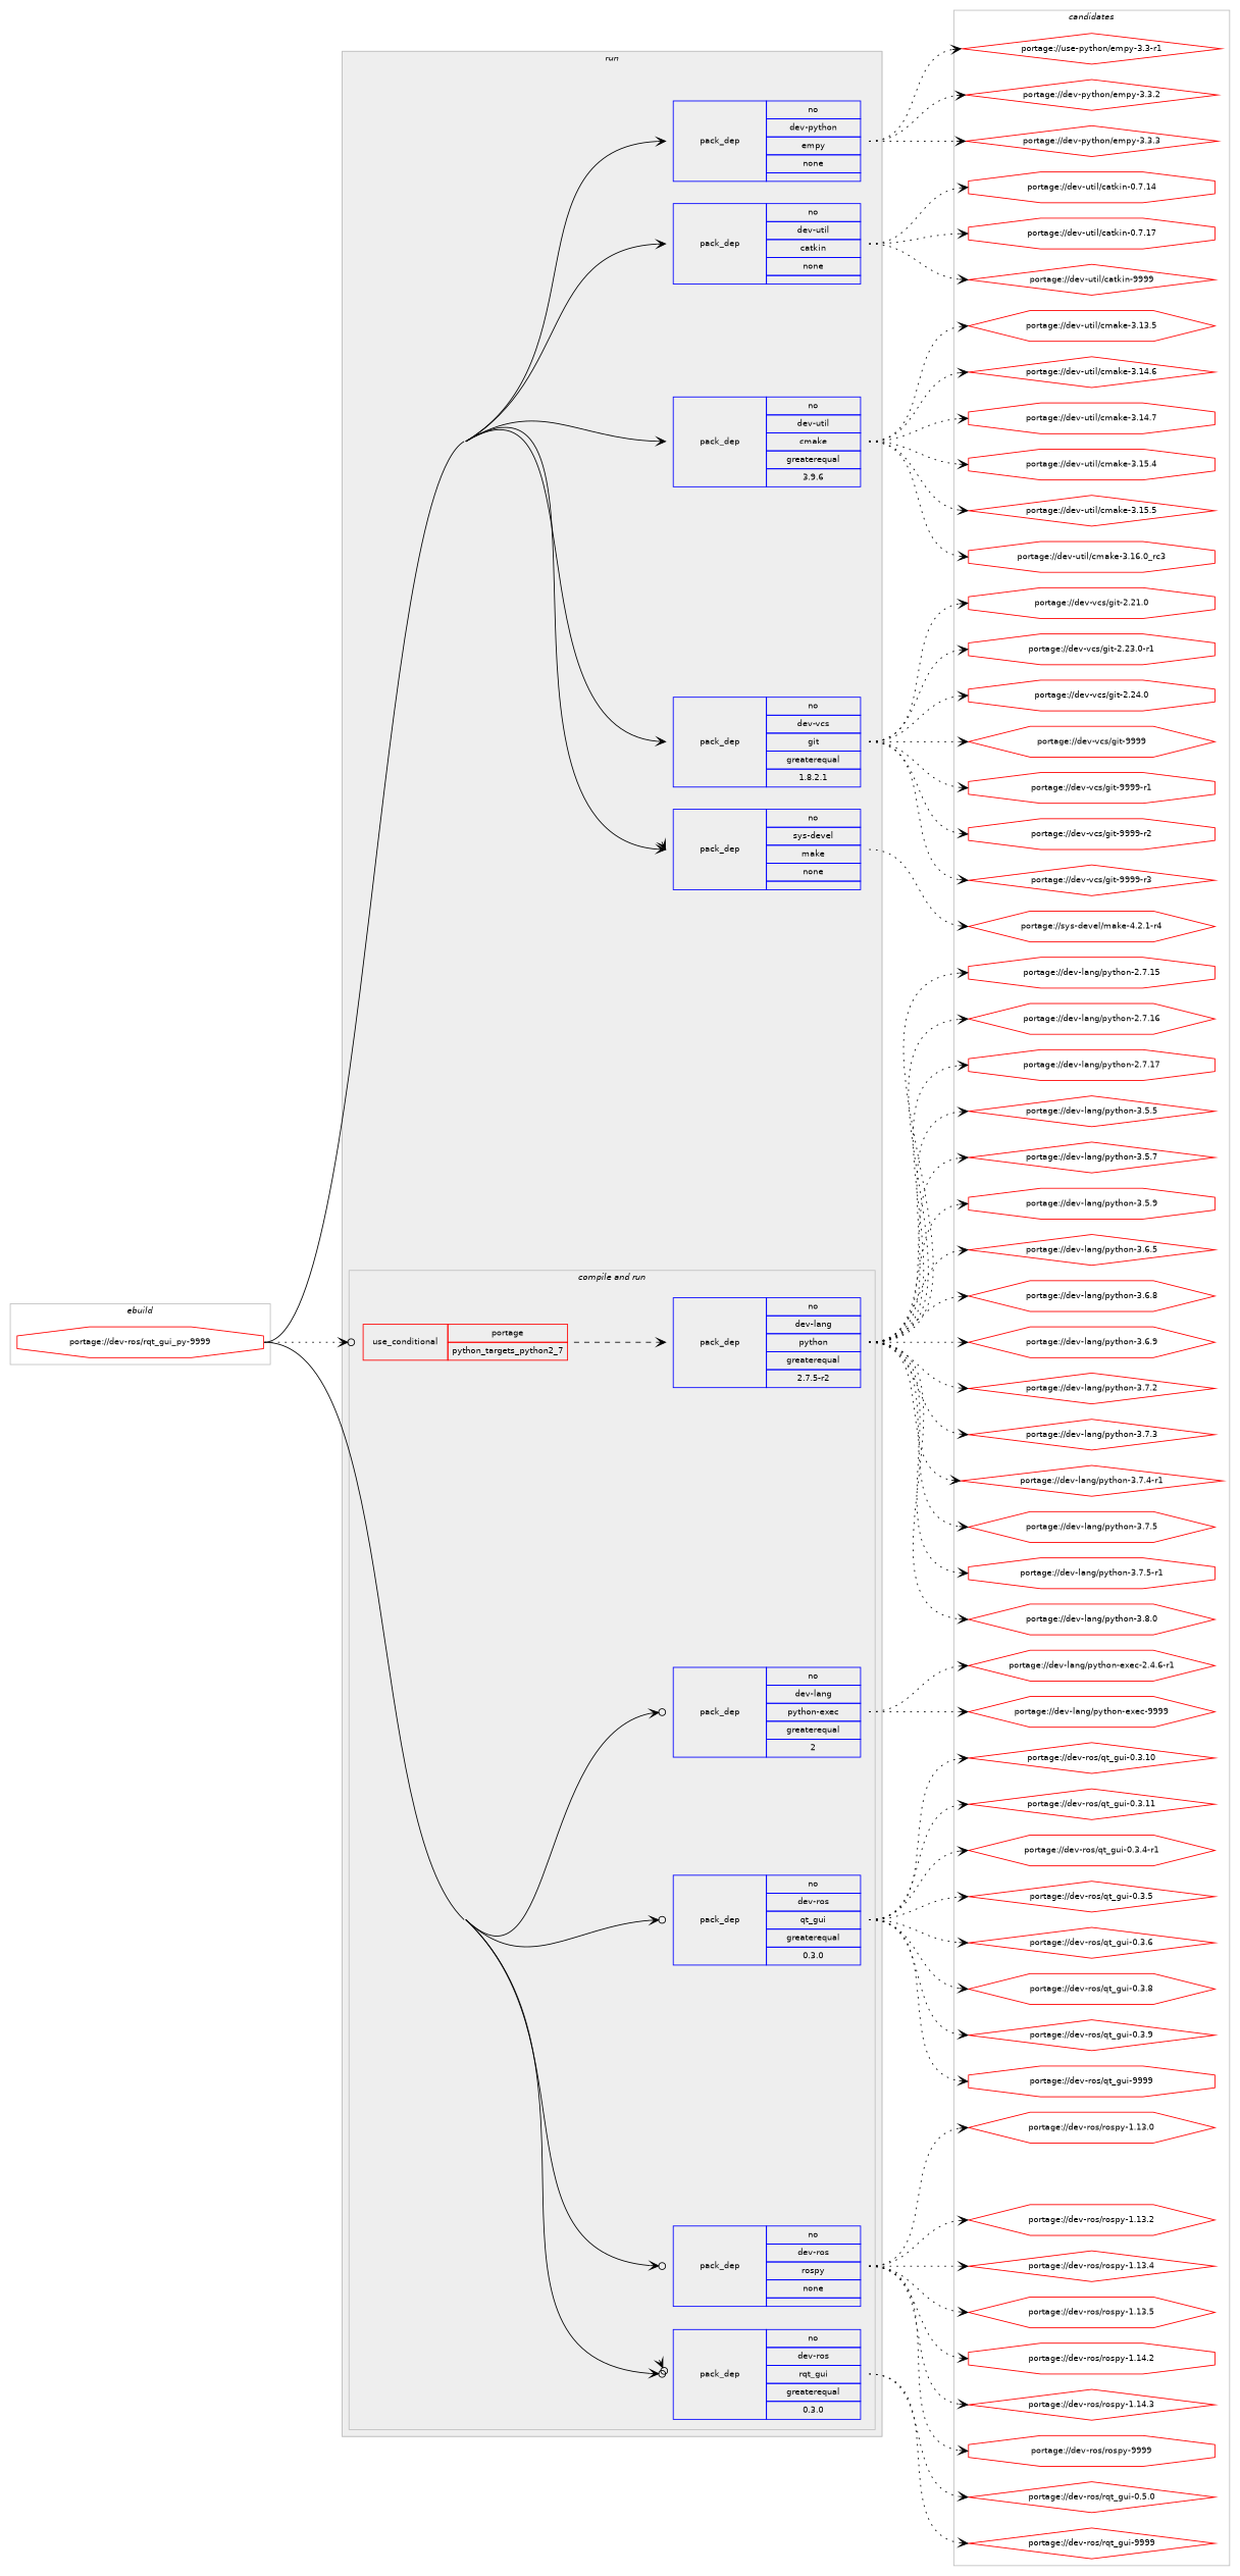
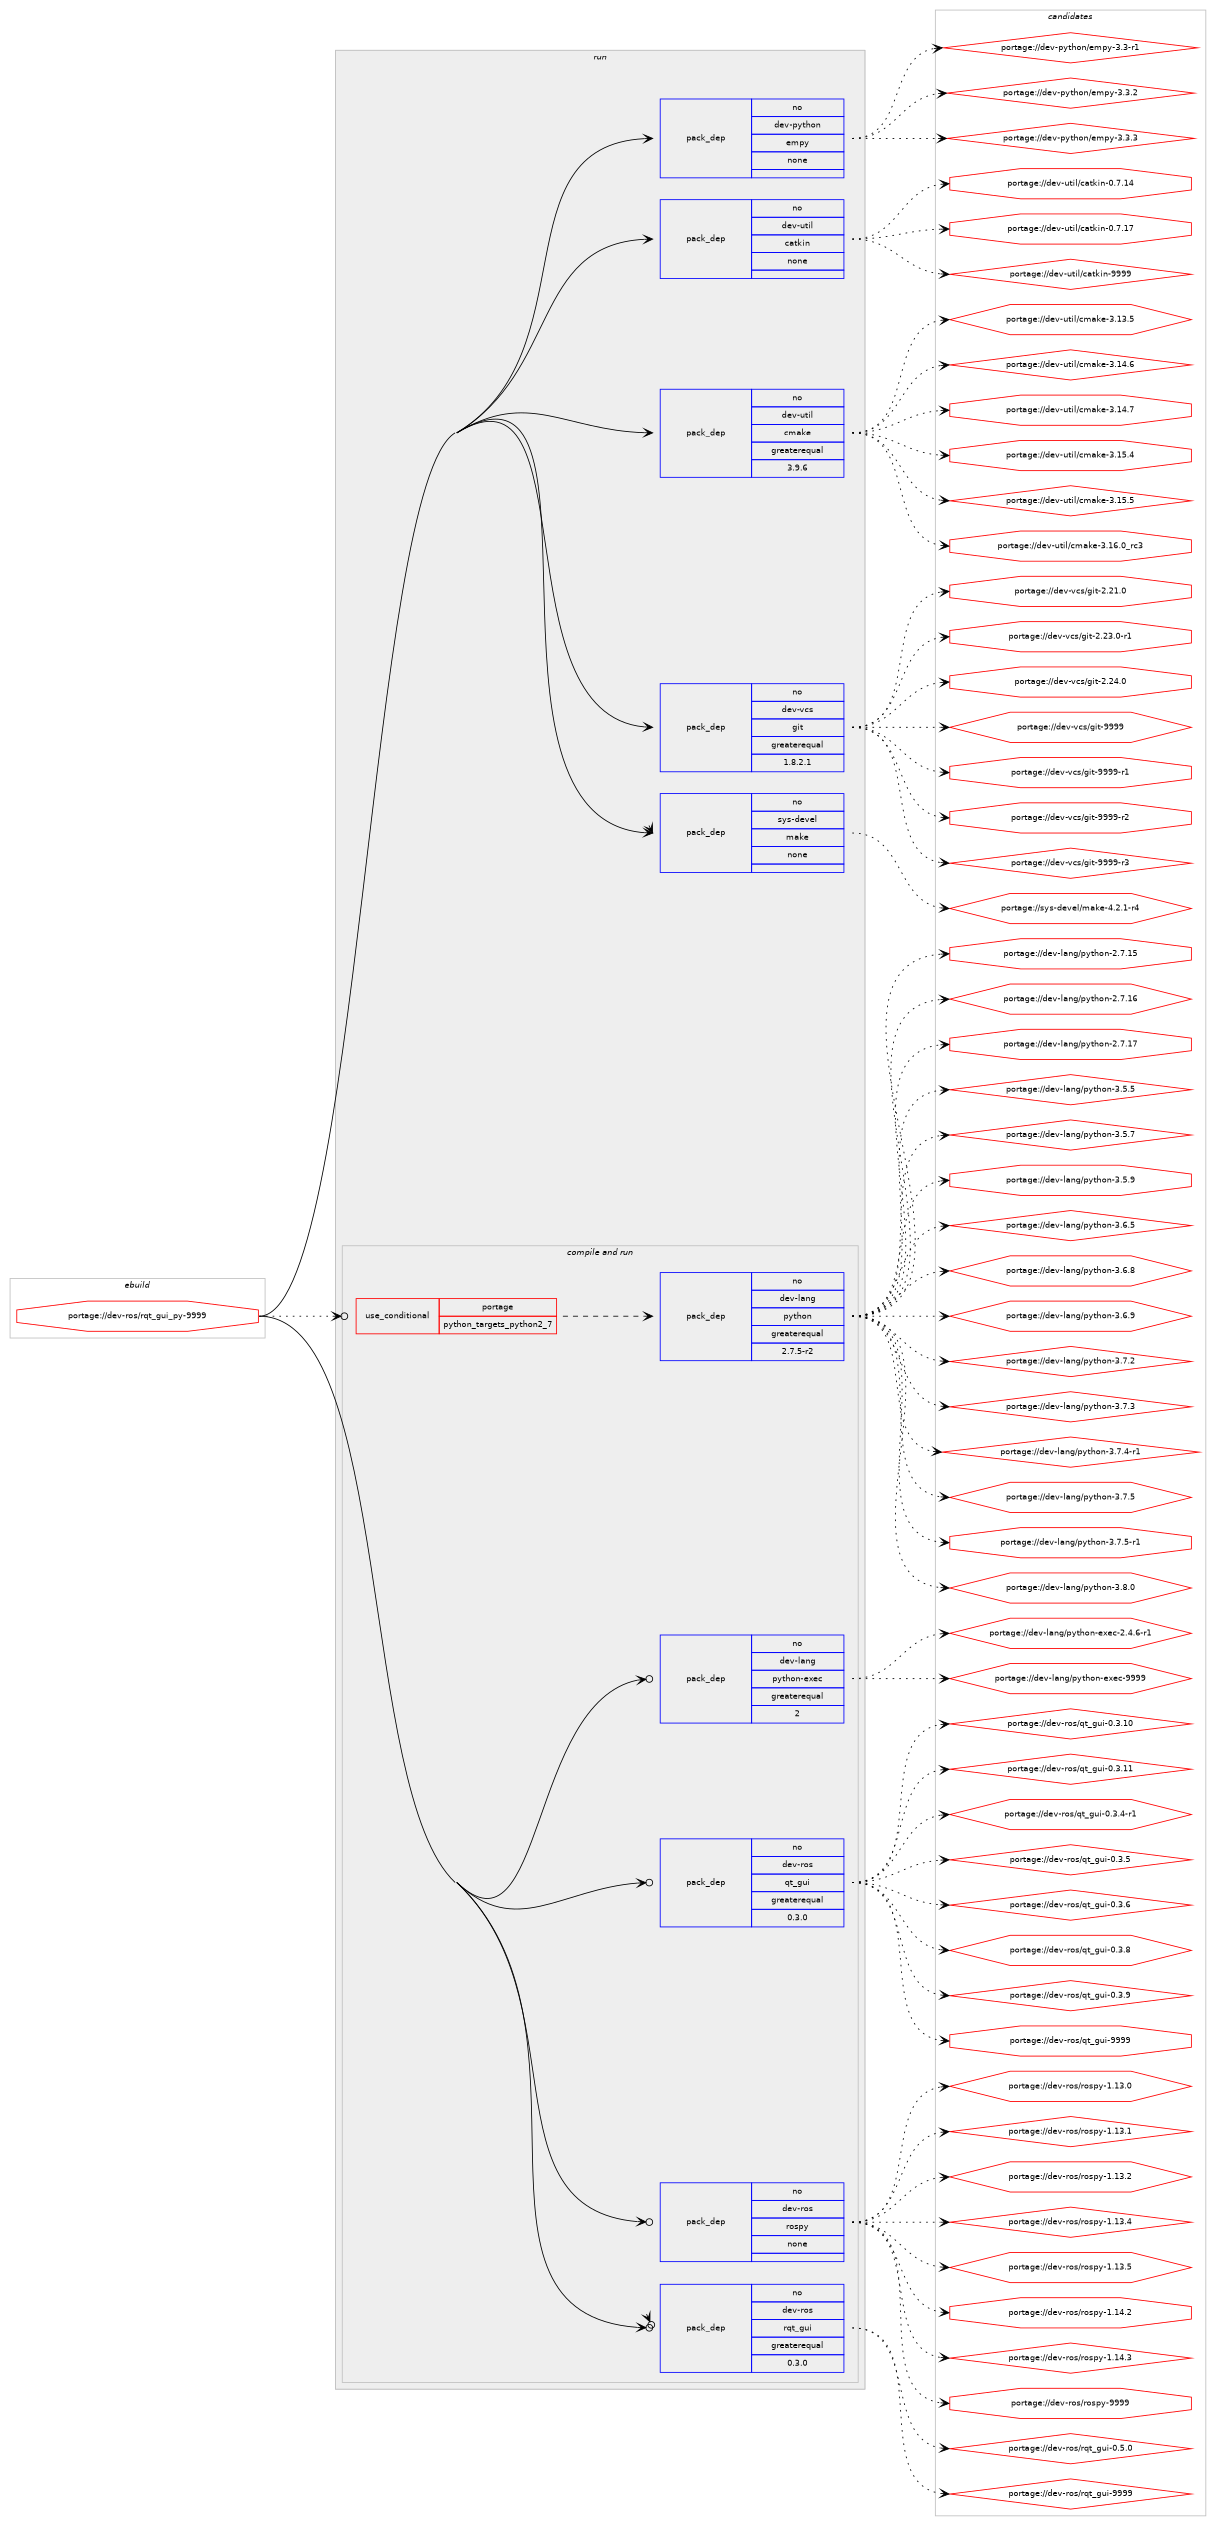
  digraph {
    compound=true
    concentrate=true
    fontname=Helvetica
    fontsize=10
    newrank=true
    rankdir=LR
    ranksep=1.5
    node [color=red fontname=Helvetica fontsize=10 shape=diamond]
    edge [arrowhead=vee headport=w style=dotted tailport=e weight=100]
    n1 [label="portage://dev-ros/rqt_gui_py-9999" shape=octagon width=4]
    n2 [color=blue label=<<TABLE BORDER="0" CELLBORDER="1" CELLSPACING="0" CELLPADDING="4" WIDTH="220"><TR><TD ROWSPAN="6" CELLPADDING="30">pack_dep</TD></TR><TR><TD WIDTH="110">no</TD></TR><TR><TD>dev-python</TD></TR><TR><TD>empy</TD></TR><TR><TD>none</TD></TR><TR><TD></TD></TR></TABLE>> shape=none]
    n3 [color=blue label=<<TABLE BORDER="0" CELLBORDER="1" CELLSPACING="0" CELLPADDING="4" WIDTH="220"><TR><TD ROWSPAN="6" CELLPADDING="30">pack_dep</TD></TR><TR><TD WIDTH="110">no</TD></TR><TR><TD>dev-util</TD></TR><TR><TD>catkin</TD></TR><TR><TD>none</TD></TR><TR><TD></TD></TR></TABLE>> shape=none]
    n4 [color=blue label=<<TABLE BORDER="0" CELLBORDER="1" CELLSPACING="0" CELLPADDING="4" WIDTH="220"><TR><TD ROWSPAN="6" CELLPADDING="30">pack_dep</TD></TR><TR><TD WIDTH="110">no</TD></TR><TR><TD>dev-util</TD></TR><TR><TD>cmake</TD></TR><TR><TD>greaterequal</TD></TR><TR><TD>3.9.6</TD></TR></TABLE>> shape=none]
    n5 [color=blue label=<<TABLE BORDER="0" CELLBORDER="1" CELLSPACING="0" CELLPADDING="4" WIDTH="220"><TR><TD ROWSPAN="6" CELLPADDING="30">pack_dep</TD></TR><TR><TD WIDTH="110">no</TD></TR><TR><TD>dev-vcs</TD></TR><TR><TD>git</TD></TR><TR><TD>greaterequal</TD></TR><TR><TD>1.8.2.1</TD></TR></TABLE>> shape=none]
    n6 [color=blue label=<<TABLE BORDER="0" CELLBORDER="1" CELLSPACING="0" CELLPADDING="4" WIDTH="220"><TR><TD ROWSPAN="6" CELLPADDING="30">pack_dep</TD></TR><TR><TD WIDTH="110">no</TD></TR><TR><TD>sys-devel</TD></TR><TR><TD>make</TD></TR><TR><TD>none</TD></TR><TR><TD></TD></TR></TABLE>> shape=none]
    n7 [color=blue label=<<TABLE BORDER="0" CELLBORDER="1" CELLSPACING="0" CELLPADDING="4" WIDTH="220"><TR><TD ROWSPAN="6" CELLPADDING="30">pack_dep</TD></TR><TR><TD WIDTH="110">no</TD></TR><TR><TD>dev-lang</TD></TR><TR><TD>python</TD></TR><TR><TD>greaterequal</TD></TR><TR><TD>2.7.5-r2</TD></TR></TABLE>> shape=none]
    n8 [label=<<TABLE BORDER="0" CELLBORDER="1" CELLSPACING="0" CELLPADDING="4"><TR><TD ROWSPAN="3" CELLPADDING="10">use_conditional</TD></TR><TR><TD>portage</TD></TR><TR><TD>python_targets_python2_7</TD></TR></TABLE>> shape=none]
    n9 [color=blue label=<<TABLE BORDER="0" CELLBORDER="1" CELLSPACING="0" CELLPADDING="4" WIDTH="220"><TR><TD ROWSPAN="6" CELLPADDING="30">pack_dep</TD></TR><TR><TD WIDTH="110">no</TD></TR><TR><TD>dev-lang</TD></TR><TR><TD>python-exec</TD></TR><TR><TD>greaterequal</TD></TR><TR><TD>2</TD></TR></TABLE>> shape=none]
    n10 [color=blue label=<<TABLE BORDER="0" CELLBORDER="1" CELLSPACING="0" CELLPADDING="4" WIDTH="220"><TR><TD ROWSPAN="6" CELLPADDING="30">pack_dep</TD></TR><TR><TD WIDTH="110">no</TD></TR><TR><TD>dev-ros</TD></TR><TR><TD>qt_gui</TD></TR><TR><TD>greaterequal</TD></TR><TR><TD>0.3.0</TD></TR></TABLE>> shape=none]
    n11 [color=blue label=<<TABLE BORDER="0" CELLBORDER="1" CELLSPACING="0" CELLPADDING="4" WIDTH="220"><TR><TD ROWSPAN="6" CELLPADDING="30">pack_dep</TD></TR><TR><TD WIDTH="110">no</TD></TR><TR><TD>dev-ros</TD></TR><TR><TD>rospy</TD></TR><TR><TD>none</TD></TR><TR><TD></TD></TR></TABLE>> shape=none]
    n12 [color=blue label=<<TABLE BORDER="0" CELLBORDER="1" CELLSPACING="0" CELLPADDING="4" WIDTH="220"><TR><TD ROWSPAN="6" CELLPADDING="30">pack_dep</TD></TR><TR><TD WIDTH="110">no</TD></TR><TR><TD>dev-ros</TD></TR><TR><TD>rqt_gui</TD></TR><TR><TD>greaterequal</TD></TR><TR><TD>0.3.0</TD></TR></TABLE>> shape=none]
-   n13 [label="portage://use-python/empy-3.3-r1" width=4]
+   n13 [label="portage://dev-python/empy-3.3-r1" width=4]
    n14 [label="portage://dev-python/empy-3.3.2" width=4]
    n15 [label="portage://dev-python/empy-3.3.3" width=4]
    n16 [label="portage://dev-util/catkin-0.7.14" shape=octagon width=4]
    n17 [label="portage://dev-util/catkin-0.7.17" shape=octagon width=4]
    n18 [label="portage://dev-util/catkin-9999" width=4]
    n19 [label="portage://dev-util/cmake-3.13.5" shape=hexagon width=4]
    n20 [label="portage://dev-util/cmake-3.14.6" width=4]
    n21 [label="portage://dev-util/cmake-3.14.7" shape=octagon width=4]
    n22 [label="portage://dev-util/cmake-3.15.4" shape=octagon width=4]
    n23 [label="portage://dev-util/cmake-3.15.5" width=4]
    n24 [label="portage://dev-util/cmake-3.16.0_rc3" shape=octagon width=4]
    n25 [label="portage://dev-vcs/git-2.21.0" shape=octagon width=4]
    n26 [label="portage://dev-vcs/git-2.23.0-r1" shape=octagon width=4]
    n27 [label="portage://dev-vcs/git-2.24.0" shape=octagon width=4]
    n28 [label="portage://dev-vcs/git-9999" shape=hexagon width=4]
    n29 [label="portage://dev-vcs/git-9999-r1" shape=octagon width=4]
    n30 [label="portage://dev-vcs/git-9999-r2" shape=octagon width=4]
    n31 [label="portage://dev-vcs/git-9999-r3" width=4]
    n32 [label="portage://sys-devel/make-4.2.1-r4" shape=hexagon width=4]
    n33 [label="portage://dev-lang/python-2.7.15" shape=octagon width=4]
    n34 [label="portage://dev-lang/python-2.7.16" shape=hexagon width=4]
    n35 [label="portage://dev-lang/python-2.7.17" shape=octagon width=4]
    n36 [label="portage://dev-lang/python-3.5.5" width=4]
    n37 [label="portage://dev-lang/python-3.5.7" width=4]
    n38 [label="portage://dev-lang/python-3.5.9" shape=octagon width=4]
    n39 [label="portage://dev-lang/python-3.6.5" width=4]
    n40 [label="portage://dev-lang/python-3.6.8" shape=hexagon width=4]
    n41 [label="portage://dev-lang/python-3.6.9" shape=hexagon width=4]
    n42 [label="portage://dev-lang/python-3.7.2" width=4]
    n43 [label="portage://dev-lang/python-3.7.3" width=4]
    n44 [label="portage://dev-lang/python-3.7.4-r1" width=4]
    n45 [label="portage://dev-lang/python-3.7.5" shape=hexagon width=4]
    n46 [label="portage://dev-lang/python-3.7.5-r1" shape=octagon width=4]
    n47 [label="portage://dev-lang/python-3.8.0" shape=hexagon width=4]
    n48 [label="portage://dev-lang/python-exec-2.4.6-r1" shape=hexagon width=4]
    n49 [label="portage://dev-lang/python-exec-9999" shape=hexagon width=4]
    n50 [label="portage://dev-ros/qt_gui-0.3.10" width=4]
    n51 [label="portage://dev-ros/qt_gui-0.3.11" width=4]
    n52 [label="portage://dev-ros/qt_gui-0.3.4-r1" shape=hexagon width=4]
    n53 [label="portage://dev-ros/qt_gui-0.3.5" width=4]
    n54 [label="portage://dev-ros/qt_gui-0.3.6" width=4]
    n55 [label="portage://dev-ros/qt_gui-0.3.8" shape=hexagon width=4]
    n56 [label="portage://dev-ros/qt_gui-0.3.9" width=4]
    n57 [label="portage://dev-ros/qt_gui-9999" shape=octagon width=4]
    n58 [label="portage://dev-ros/rospy-1.13.0" shape=hexagon width=4]
+   n59 [label="portage://dev-ros/rospy-1.13.1" width=4]
    n60 [label="portage://dev-ros/rospy-1.13.2" shape=hexagon width=4]
    n61 [label="portage://dev-ros/rospy-1.13.4" width=4]
    n62 [label="portage://dev-ros/rospy-1.13.5" shape=hexagon width=4]
    n63 [label="portage://dev-ros/rospy-1.14.2" shape=octagon width=4]
    n64 [label="portage://dev-ros/rospy-1.14.3" width=4]
    n65 [label="portage://dev-ros/rospy-9999" shape=octagon width=4]
    n66 [label="portage://dev-ros/rqt_gui-0.5.0" width=4]
    n67 [label="portage://dev-ros/rqt_gui-9999" width=4]
    subgraph cluster_1 {
      color=gray
      label=<<i>ebuild</i>>
      rank=same
      n1
    }
    subgraph cluster_2 {
      color=gray
      label=<<i>dependencies</i>>
      subgraph cluster_3 {
        color=gray
        fillcolor="#eeeeee"
        label=<<i>compile</i>>
        style=filled
        subgraph sub_4 {
          color=gray
          fillcolor="#eeeeee"
          label=<<i>compile</i>>
          style=filled
          n2
        }
        subgraph sub_5 {
          color=gray
          fillcolor="#eeeeee"
          label=<<i>compile</i>>
          style=filled
          n3
        }
        subgraph sub_6 {
          color=gray
          fillcolor="#eeeeee"
          label=<<i>compile</i>>
          style=filled
          n4
        }
        subgraph sub_7 {
          color=gray
          fillcolor="#eeeeee"
          label=<<i>compile</i>>
          style=filled
          n5
        }
        subgraph sub_8 {
          color=gray
          fillcolor="#eeeeee"
          label=<<i>compile</i>>
          style=filled
          n6
        }
      }
      subgraph cluster_9 {
        color=gray
        fillcolor="#eeeeee"
        label=<<i>run</i>>
        style=filled
      }
      subgraph cluster_10 {
        color=gray
        fillcolor="#eeeeee"
        label=<<i>compile and run</i>>
        style=filled
        subgraph sub_11 {
          color=gray
          fillcolor="#eeeeee"
          label=<<i>compile and run</i>>
          style=filled
          n8
          subgraph sub_12 {
            color=gray
            fillcolor="#eeeeee"
            label=<<i>compile and run</i>>
            style=filled
            n7
          }
        }
        subgraph sub_13 {
          color=gray
          fillcolor="#eeeeee"
          label=<<i>compile and run</i>>
          style=filled
          n9
        }
        subgraph sub_14 {
          color=gray
          fillcolor="#eeeeee"
          label=<<i>compile and run</i>>
          style=filled
          n10
        }
        subgraph sub_15 {
          color=gray
          fillcolor="#eeeeee"
          label=<<i>compile and run</i>>
          style=filled
          n11
        }
        subgraph sub_16 {
          color=gray
          fillcolor="#eeeeee"
          label=<<i>compile and run</i>>
          style=filled
          n12
        }
      }
    }
    subgraph cluster_17 {
      color=gray
      label=<<i>candidates</i>>
      rank=same
      subgraph sub_18 {
        color=black
        label=<<i>candidates</i>>
        nodesep=1
        rank=same
        n13
        n14
        n15
      }
      subgraph sub_19 {
        color=black
        label=<<i>candidates</i>>
        nodesep=1
        rank=same
        n16
        n17
        n18
      }
      subgraph sub_20 {
        color=black
        label=<<i>candidates</i>>
        nodesep=1
        rank=same
        n19
        n20
        n21
        n22
        n23
        n24
      }
      subgraph sub_21 {
        color=black
        label=<<i>candidates</i>>
        nodesep=1
        rank=same
        n25
        n26
        n27
        n28
        n29
        n30
        n31
      }
      subgraph sub_22 {
        color=black
        label=<<i>candidates</i>>
        nodesep=1
        rank=same
        n32
      }
      subgraph sub_23 {
        color=black
        label=<<i>candidates</i>>
        nodesep=1
        rank=same
        n33
        n34
        n35
        n36
        n37
        n38
        n39
        n40
        n41
        n42
        n43
        n44
        n45
        n46
        n47
      }
      subgraph sub_24 {
        color=black
        label=<<i>candidates</i>>
        nodesep=1
        rank=same
        n48
        n49
      }
      subgraph sub_25 {
        color=black
        label=<<i>candidates</i>>
        nodesep=1
        rank=same
        n50
        n51
        n52
        n53
        n54
        n55
        n56
        n57
      }
      subgraph sub_26 {
        color=black
        label=<<i>candidates</i>>
        nodesep=1
        rank=same
        n58
+       n59
        n60
        n61
        n62
        n63
        n64
        n65
      }
      subgraph sub_27 {
        color=black
        label=<<i>candidates</i>>
        nodesep=1
        rank=same
        n66
        n67
      }
    }
    n1 -> n2 [style=solid weight=20]
    n1 -> n3 [style=solid weight=20]
    n1 -> n4 [style=solid weight=20]
    n1 -> n5 [style=solid weight=20]
    n1 -> n6 [style=solid weight=20]
    n1 -> n8 [arrowhead=odotvee weight=20]
    n1 -> n9 [arrowhead=odotvee style=solid weight=20]
    n1 -> n10 [arrowhead=odotvee style=solid weight=20]
    n1 -> n11 [arrowhead=odotvee style=solid weight=20]
    n1 -> n12 [arrowhead=odotvee style=solid weight=20]
    n2 -> n13
    n2 -> n14
    n2 -> n15
    n3 -> n16
    n3 -> n17
    n3 -> n18
    n4 -> n19
    n4 -> n20
    n4 -> n21
    n4 -> n22
    n4 -> n23
    n4 -> n24
    n5 -> n25
    n5 -> n26
    n5 -> n27
    n5 -> n28
    n5 -> n29
    n5 -> n30
    n5 -> n31
    n6 -> n32
    n7 -> n33
    n7 -> n34
    n7 -> n35
    n7 -> n36
    n7 -> n37
    n7 -> n38
    n7 -> n39
    n7 -> n40
    n7 -> n41
    n7 -> n42
    n7 -> n43
    n7 -> n44
    n7 -> n45
    n7 -> n46
    n7 -> n47
    n8 -> n7 [style=dashed weight=20]
    n9 -> n48
    n9 -> n49
    n10 -> n50
    n10 -> n51
    n10 -> n52
    n10 -> n53
    n10 -> n54
    n10 -> n55
    n10 -> n56
    n10 -> n57
    n11 -> n58
+   n11 -> n59
    n11 -> n60
    n11 -> n61
    n11 -> n62
    n11 -> n63
    n11 -> n64
    n11 -> n65
    n12 -> n66
    n12 -> n67
  }
